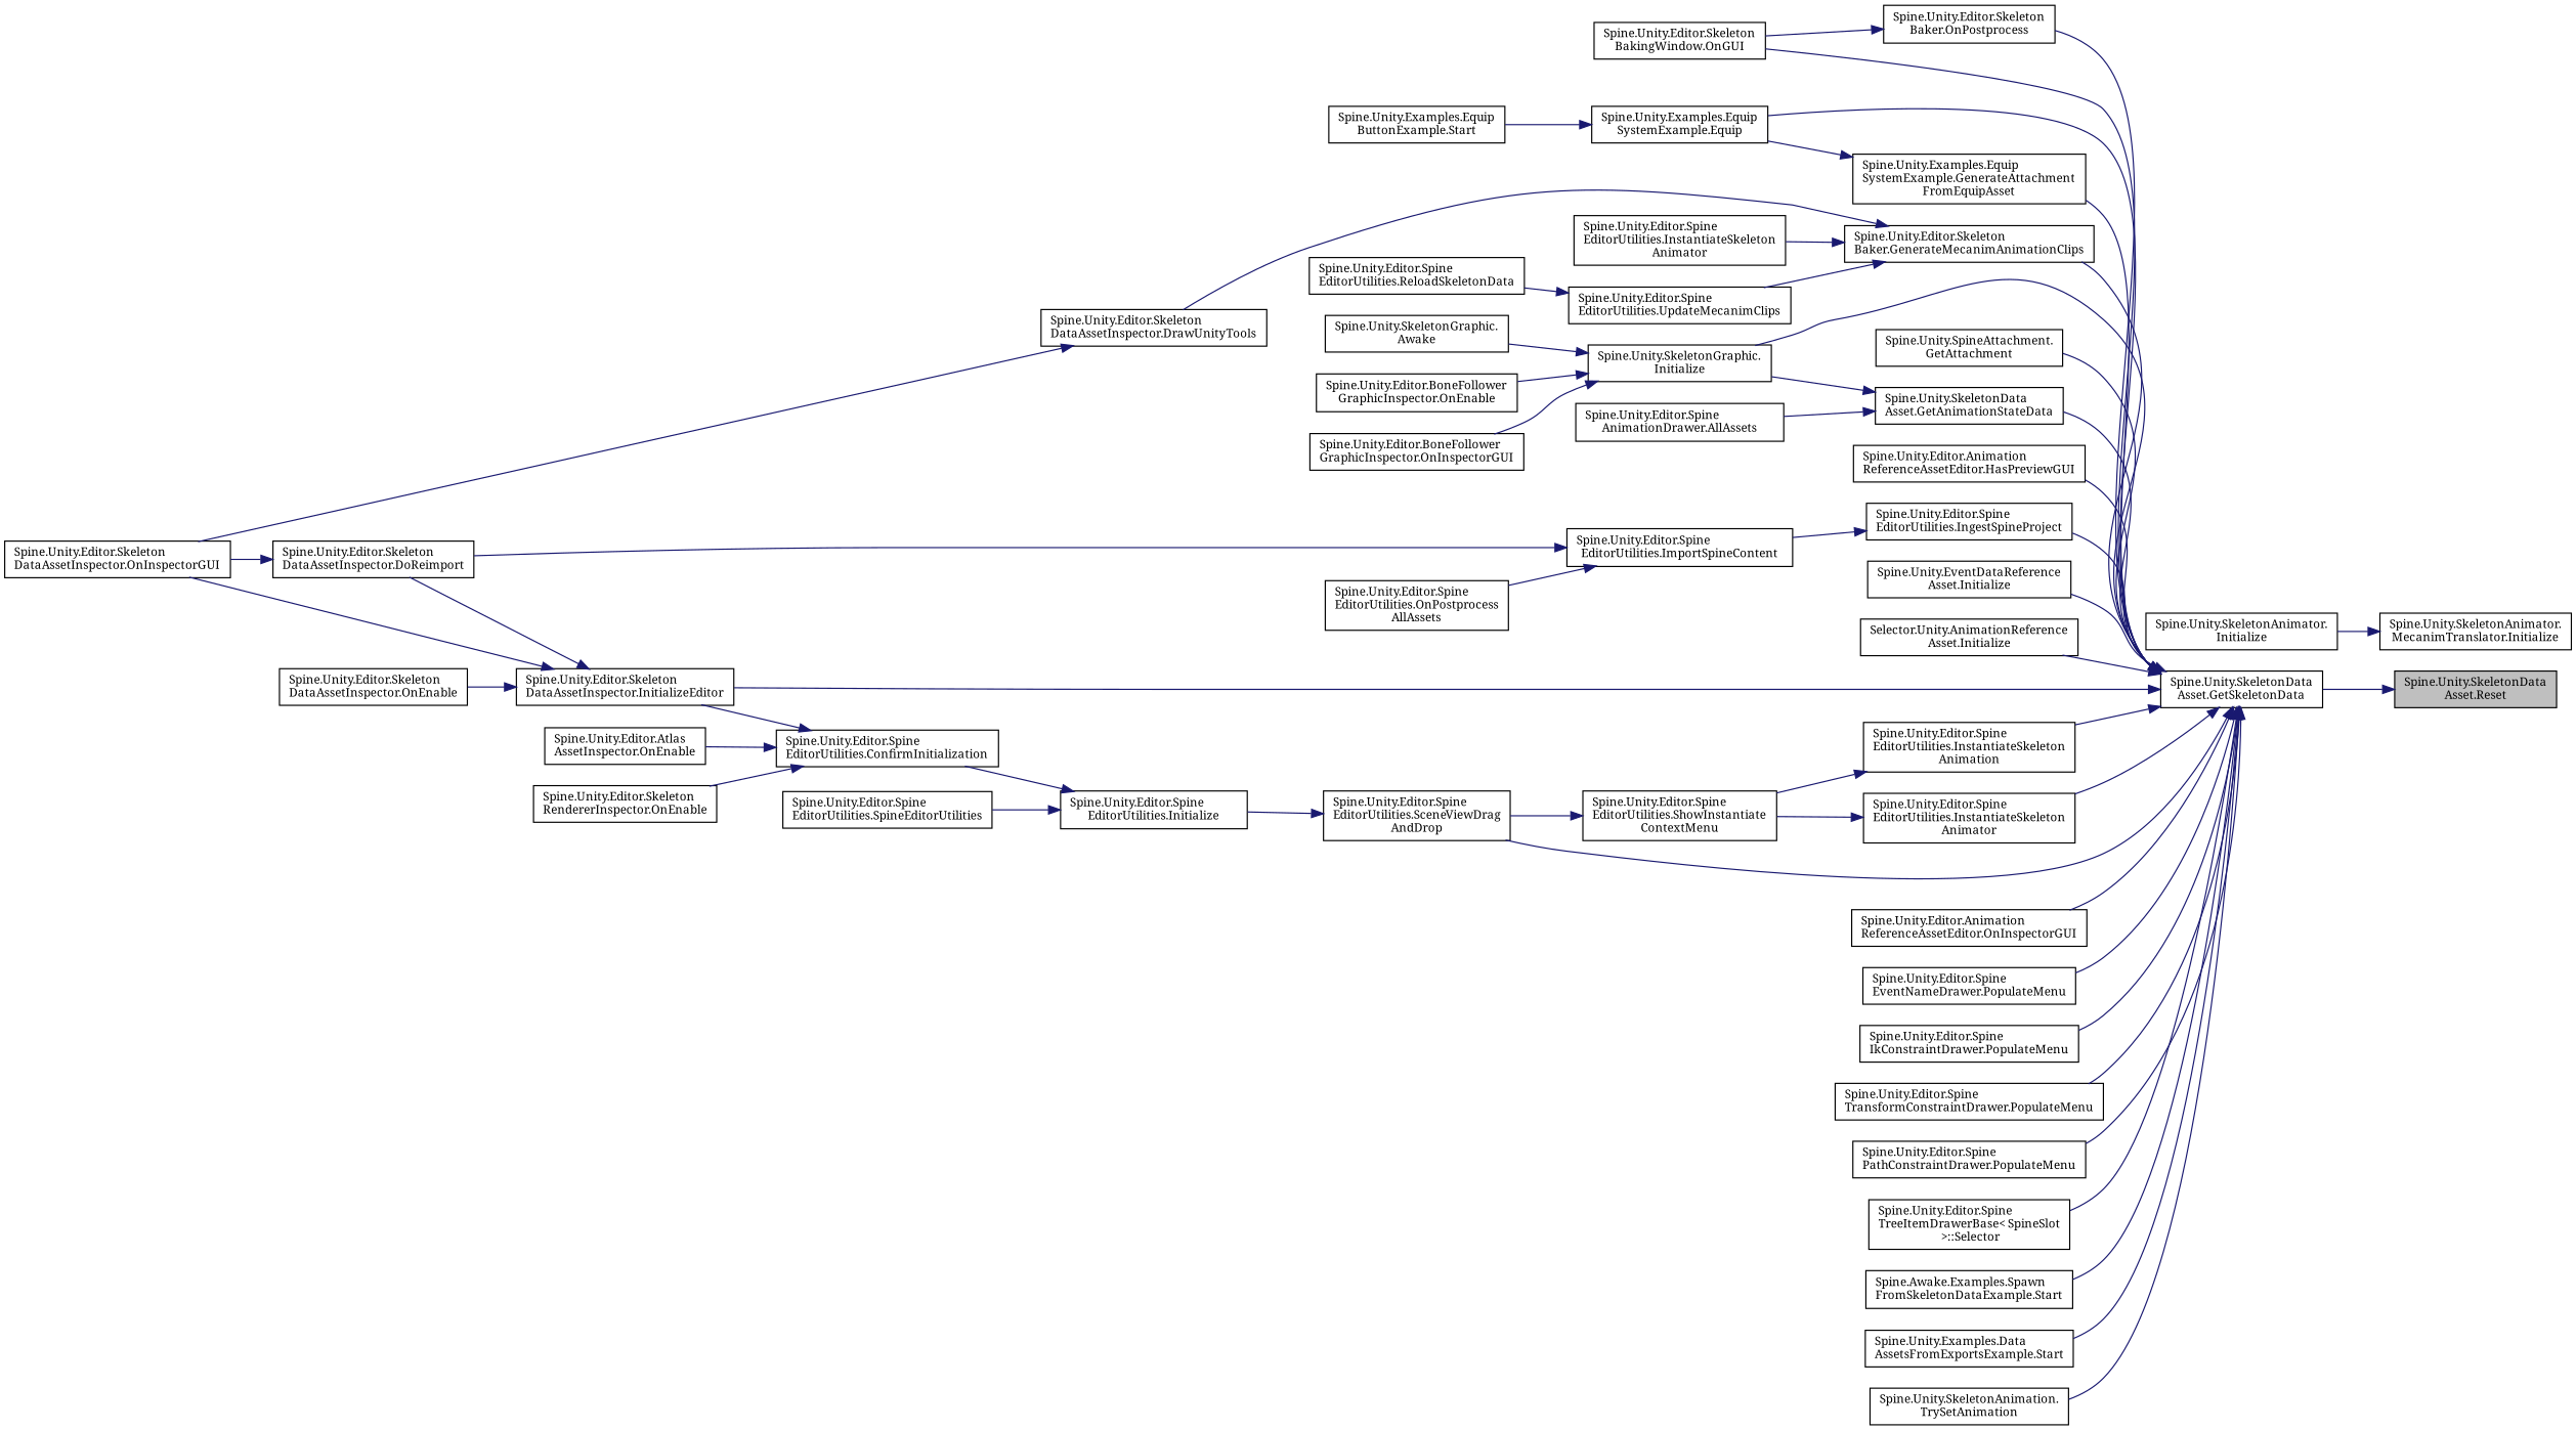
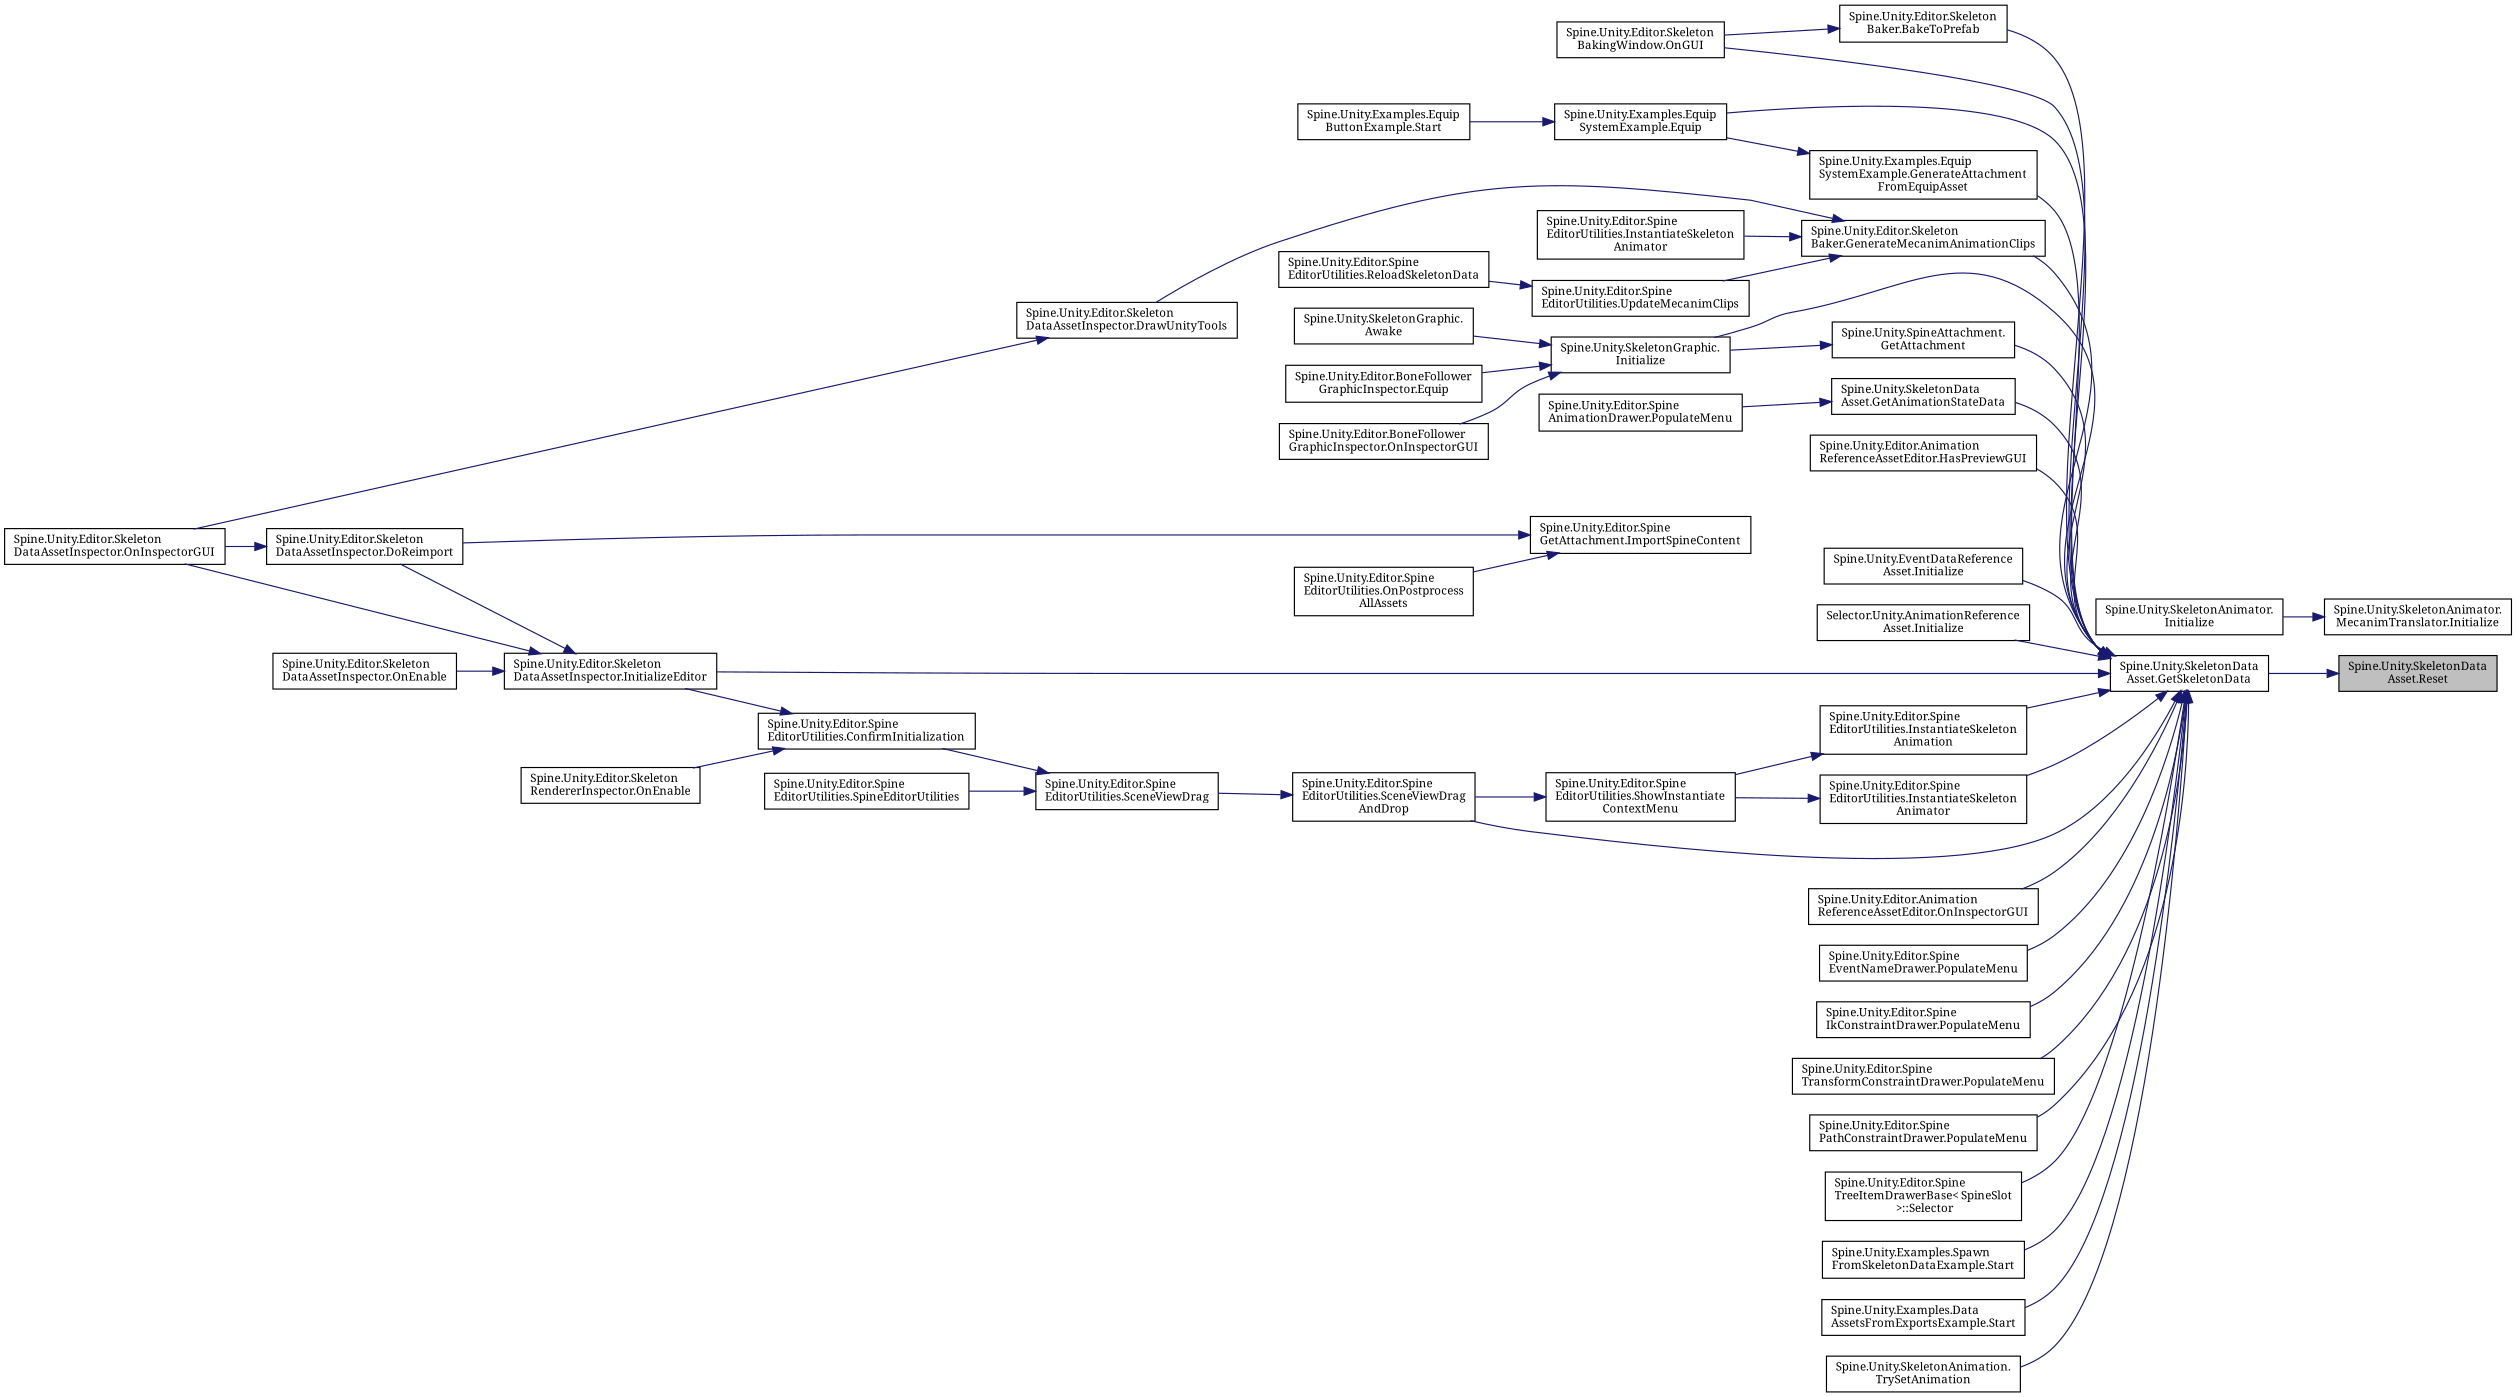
  digraph {
    fontname="Noto Serif"
    rankdir=RL
    node [color=black fillcolor=white fontname="Noto Serif" fontsize=10 shape=record style=filled]
    edge [color=midnightblue dir=back fontname="Noto Serif" fontsize=10 labelfontname=Helvetica labelfontsize=10 style=solid]
    n1 [fillcolor=grey75 fontcolor=black height=0.2 label="Spine.Unity.SkeletonData\lAsset.Reset" width=0.4]
    n2 [height=0.2 label="Spine.Unity.SkeletonData\lAsset.GetSkeletonData" width=0.4]
-   n3 [height=0.2 label="Spine.Unity.Editor.Skeleton\lBaker.OnPostprocess" width=0.4]
+   n3 [height=0.2 label="Spine.Unity.Editor.Skeleton\lBaker.BakeToPrefab" width=0.4]
    n4 [height=0.2 label="Spine.Unity.Editor.Skeleton\lBakingWindow.OnGUI" width=0.4]
    n5 [height=0.2 label="Spine.Unity.Examples.Equip\lSystemExample.Equip" width=0.4]
    n6 [height=0.2 label="Spine.Unity.Examples.Equip\lSystemExample.GenerateAttachment\lFromEquipAsset" width=0.4]
    n7 [height=0.2 label="Spine.Unity.Editor.Skeleton\lBaker.GenerateMecanimAnimationClips" width=0.4]
    n8 [height=0.2 label="Spine.Unity.SkeletonData\lAsset.GetAnimationStateData" width=0.4]
    n9 [height=0.2 label="Spine.Unity.SkeletonGraphic.\lInitialize" width=0.4]
    n10 [height=0.2 label="Spine.Unity.SpineAttachment.\lGetAttachment" width=0.4]
    n11 [height=0.2 label="Spine.Unity.Editor.Animation\lReferenceAssetEditor.HasPreviewGUI" width=0.4]
-   n12 [height=0.2 label="Spine.Unity.Editor.Spine\lEditorUtilities.IngestSpineProject" width=0.4]
    n13 [height=0.2 label="Spine.Unity.EventDataReference\lAsset.Initialize" width=0.4]
    n14 [height=0.2 label="Selector.Unity.AnimationReference\lAsset.Initialize" width=0.4]
    n15 [height=0.2 label="Spine.Unity.Editor.Skeleton\lDataAssetInspector.InitializeEditor" width=0.4]
    n16 [height=0.2 label="Spine.Unity.Editor.Spine\lEditorUtilities.InstantiateSkeleton\lAnimation" width=0.4]
    n17 [height=0.2 label="Spine.Unity.Editor.Spine\lEditorUtilities.SceneViewDrag\lAndDrop" width=0.4]
    n18 [height=0.2 label="Spine.Unity.Editor.Spine\lEditorUtilities.InstantiateSkeleton\lAnimator" width=0.4]
    n19 [height=0.2 label="Spine.Unity.Editor.Animation\lReferenceAssetEditor.OnInspectorGUI" width=0.4]
    n20 [height=0.2 label="Spine.Unity.Editor.Spine\lEventNameDrawer.PopulateMenu" width=0.4]
    n21 [height=0.2 label="Spine.Unity.Editor.Spine\lIkConstraintDrawer.PopulateMenu" width=0.4]
    n22 [height=0.2 label="Spine.Unity.Editor.Spine\lTransformConstraintDrawer.PopulateMenu" width=0.4]
    n23 [height=0.2 label="Spine.Unity.Editor.Spine\lPathConstraintDrawer.PopulateMenu" width=0.4]
    n24 [height=0.2 label="Spine.Unity.Editor.Spine\lTreeItemDrawerBase\< SpineSlot\l \>::Selector" width=0.4]
-   n25 [height=0.2 label="Spine.Awake.Examples.Spawn\lFromSkeletonDataExample.Start" width=0.4]
+   n25 [height=0.2 label="Spine.Unity.Examples.Spawn\lFromSkeletonDataExample.Start" width=0.4]
    n26 [height=0.2 label="Spine.Unity.Examples.Data\lAssetsFromExportsExample.Start" width=0.4]
    n27 [height=0.2 label="Spine.Unity.SkeletonAnimation.\lTrySetAnimation" width=0.4]
    n28 [height=0.2 label="Spine.Unity.Examples.Equip\lButtonExample.Start" width=0.4]
    n29 [height=0.2 label="Spine.Unity.Editor.Skeleton\lDataAssetInspector.DrawUnityTools" width=0.4]
    n30 [height=0.2 label="Spine.Unity.Editor.Spine\lEditorUtilities.InstantiateSkeleton\lAnimator" width=0.4]
    n31 [height=0.2 label="Spine.Unity.Editor.Spine\lEditorUtilities.UpdateMecanimClips" width=0.4]
-   n32 [height=0.2 label="Spine.Unity.Editor.Spine\lAnimationDrawer.AllAssets" width=0.4]
+   n32 [height=0.2 label="Spine.Unity.Editor.Spine\lAnimationDrawer.PopulateMenu" width=0.4]
    n33 [height=0.2 label="Spine.Unity.SkeletonGraphic.\lAwake" width=0.4]
-   n34 [height=0.2 label="Spine.Unity.Editor.BoneFollower\lGraphicInspector.OnEnable" width=0.4]
+   n34 [height=0.2 label="Spine.Unity.Editor.BoneFollower\lGraphicInspector.Equip" width=0.4]
    n35 [height=0.2 label="Spine.Unity.Editor.BoneFollower\lGraphicInspector.OnInspectorGUI" width=0.4]
-   n36 [height=0.2 label="Spine.Unity.Editor.Spine\lEditorUtilities.ImportSpineContent" width=0.4]
+   n36 [height=0.2 label="Spine.Unity.Editor.Spine\lGetAttachment.ImportSpineContent" width=0.4]
    n37 [height=0.2 label="Spine.Unity.SkeletonAnimator.\lMecanimTranslator.Initialize" width=0.4]
    n38 [height=0.2 label="Spine.Unity.SkeletonAnimator.\lInitialize" width=0.4]
    n39 [height=0.2 label="Spine.Unity.Editor.Skeleton\lDataAssetInspector.OnInspectorGUI" width=0.4]
    n40 [height=0.2 label="Spine.Unity.Editor.Skeleton\lDataAssetInspector.DoReimport" width=0.4]
    n41 [height=0.2 label="Spine.Unity.Editor.Skeleton\lDataAssetInspector.OnEnable" width=0.4]
    n42 [height=0.2 label="Spine.Unity.Editor.Spine\lEditorUtilities.ShowInstantiate\lContextMenu" width=0.4]
-   n43 [height=0.2 label="Spine.Unity.Editor.Spine\lEditorUtilities.Initialize" width=0.4]
+   n43 [height=0.2 label="Spine.Unity.Editor.Spine\lEditorUtilities.SceneViewDrag" width=0.4]
    n44 [height=0.2 label="Spine.Unity.Editor.Spine\lEditorUtilities.ReloadSkeletonData" width=0.4]
    n45 [height=0.2 label="Spine.Unity.Editor.Spine\lEditorUtilities.OnPostprocess\lAllAssets" width=0.4]
    n46 [height=0.2 label="Spine.Unity.Editor.Spine\lEditorUtilities.ConfirmInitialization" width=0.4]
    n47 [height=0.2 label="Spine.Unity.Editor.Spine\lEditorUtilities.SpineEditorUtilities" width=0.4]
-   n48 [height=0.2 label="Spine.Unity.Editor.Atlas\lAssetInspector.OnEnable" width=0.4]
    n49 [height=0.2 label="Spine.Unity.Editor.Skeleton\lRendererInspector.OnEnable" width=0.4]
    n1 -> n2
    n2 -> n3
    n2 -> n4
    n2 -> n5
    n2 -> n6
    n2 -> n7
    n2 -> n8
    n2 -> n9
    n2 -> n10
    n2 -> n11
-   n2 -> n12
    n2 -> n13
    n2 -> n14
    n2 -> n15
    n2 -> n16
    n2 -> n17
    n2 -> n18
    n2 -> n19
    n2 -> n20
    n2 -> n21
    n2 -> n22
    n2 -> n23
    n2 -> n24
    n2 -> n25
    n2 -> n26
    n2 -> n27
    n3 -> n4
    n5 -> n28
    n6 -> n5
    n7 -> n29
    n7 -> n30
    n7 -> n31
-   n8 -> n9
+   n10 -> n9
    n8 -> n32
    n9 -> n33
    n9 -> n34
    n9 -> n35
-   n12 -> n36
    n15 -> n39
    n15 -> n40
    n15 -> n41
    n16 -> n42
    n17 -> n43
    n18 -> n42
    n29 -> n39
    n31 -> n44
    n36 -> n40
    n36 -> n45
    n37 -> n38
    n40 -> n39
    n42 -> n17
    n43 -> n46
    n43 -> n47
    n46 -> n15
-   n46 -> n48
    n46 -> n49
  }
